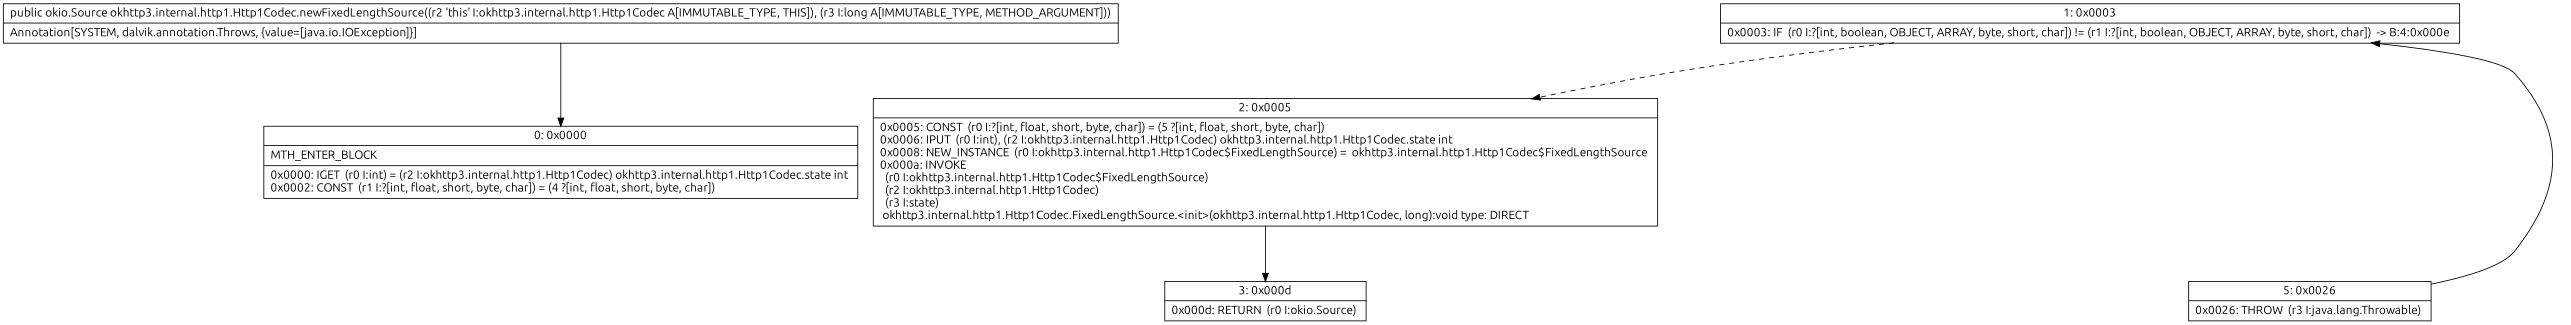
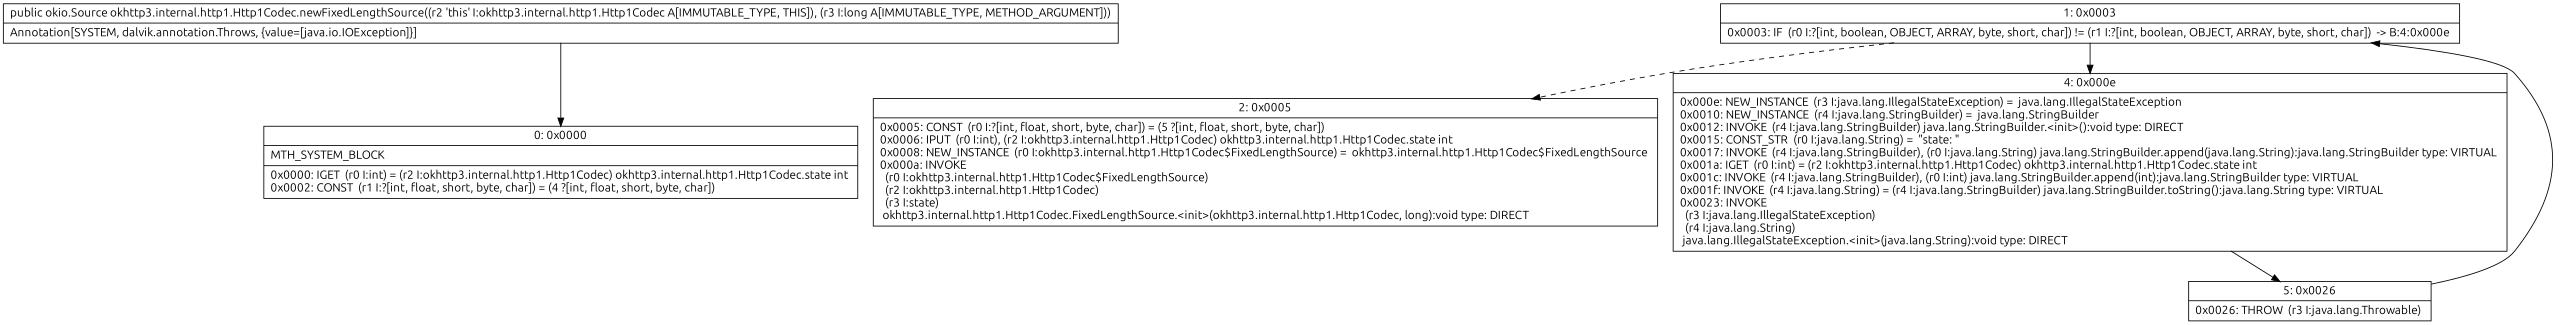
  digraph {
    fontname=Ubuntu
    node [fontname=Ubuntu shape=record]
    edge [fontname=Ubuntu]
-   n1 [label="{0\:\ 0x0000|MTH_ENTER_BLOCK\l|0x0000: IGET  (r0 I:int) = (r2 I:okhttp3.internal.http1.Http1Codec) okhttp3.internal.http1.Http1Codec.state int \l0x0002: CONST  (r1 I:?[int, float, short, byte, char]) = (4 ?[int, float, short, byte, char]) \l}"]
+   n1 [label="{0\:\ 0x0000|MTH_SYSTEM_BLOCK\l|0x0000: IGET  (r0 I:int) = (r2 I:okhttp3.internal.http1.Http1Codec) okhttp3.internal.http1.Http1Codec.state int \l0x0002: CONST  (r1 I:?[int, float, short, byte, char]) = (4 ?[int, float, short, byte, char]) \l}"]
    n2 [label="{1\:\ 0x0003|0x0003: IF  (r0 I:?[int, boolean, OBJECT, ARRAY, byte, short, char]) != (r1 I:?[int, boolean, OBJECT, ARRAY, byte, short, char])  \-\> B:4:0x000e \l}"]
    n3 [label="{2\:\ 0x0005|0x0005: CONST  (r0 I:?[int, float, short, byte, char]) = (5 ?[int, float, short, byte, char]) \l0x0006: IPUT  (r0 I:int), (r2 I:okhttp3.internal.http1.Http1Codec) okhttp3.internal.http1.Http1Codec.state int \l0x0008: NEW_INSTANCE  (r0 I:okhttp3.internal.http1.Http1Codec$FixedLengthSource) =  okhttp3.internal.http1.Http1Codec$FixedLengthSource \l0x000a: INVOKE  \l  (r0 I:okhttp3.internal.http1.Http1Codec$FixedLengthSource)\l  (r2 I:okhttp3.internal.http1.Http1Codec)\l  (r3 I:state)\l okhttp3.internal.http1.Http1Codec.FixedLengthSource.\<init\>(okhttp3.internal.http1.Http1Codec, long):void type: DIRECT \l}"]
-   n5 [label="{3\:\ 0x000d|0x000d: RETURN  (r0 I:okio.Source) \l}"]
+   n4 [label="{4\:\ 0x000e|0x000e: NEW_INSTANCE  (r3 I:java.lang.IllegalStateException) =  java.lang.IllegalStateException \l0x0010: NEW_INSTANCE  (r4 I:java.lang.StringBuilder) =  java.lang.StringBuilder \l0x0012: INVOKE  (r4 I:java.lang.StringBuilder) java.lang.StringBuilder.\<init\>():void type: DIRECT \l0x0015: CONST_STR  (r0 I:java.lang.String) =  \"state: \" \l0x0017: INVOKE  (r4 I:java.lang.StringBuilder), (r0 I:java.lang.String) java.lang.StringBuilder.append(java.lang.String):java.lang.StringBuilder type: VIRTUAL \l0x001a: IGET  (r0 I:int) = (r2 I:okhttp3.internal.http1.Http1Codec) okhttp3.internal.http1.Http1Codec.state int \l0x001c: INVOKE  (r4 I:java.lang.StringBuilder), (r0 I:int) java.lang.StringBuilder.append(int):java.lang.StringBuilder type: VIRTUAL \l0x001f: INVOKE  (r4 I:java.lang.String) = (r4 I:java.lang.StringBuilder) java.lang.StringBuilder.toString():java.lang.String type: VIRTUAL \l0x0023: INVOKE  \l  (r3 I:java.lang.IllegalStateException)\l  (r4 I:java.lang.String)\l java.lang.IllegalStateException.\<init\>(java.lang.String):void type: DIRECT \l}"]
    n6 [label="{5\:\ 0x0026|0x0026: THROW  (r3 I:java.lang.Throwable) \l}"]
    n7 [label="{public okio.Source okhttp3.internal.http1.Http1Codec.newFixedLengthSource((r2 'this' I:okhttp3.internal.http1.Http1Codec A[IMMUTABLE_TYPE, THIS]), (r3 I:long A[IMMUTABLE_TYPE, METHOD_ARGUMENT]))  | Annotation[SYSTEM, dalvik.annotation.Throws, \{value=[java.io.IOException]\}]\l}"]
    n2 -> n3 [style=dashed]
-   n3 -> n5
+   n2 -> n4
+   n4 -> n6
    n6 -> n2
    n7 -> n1
  }
